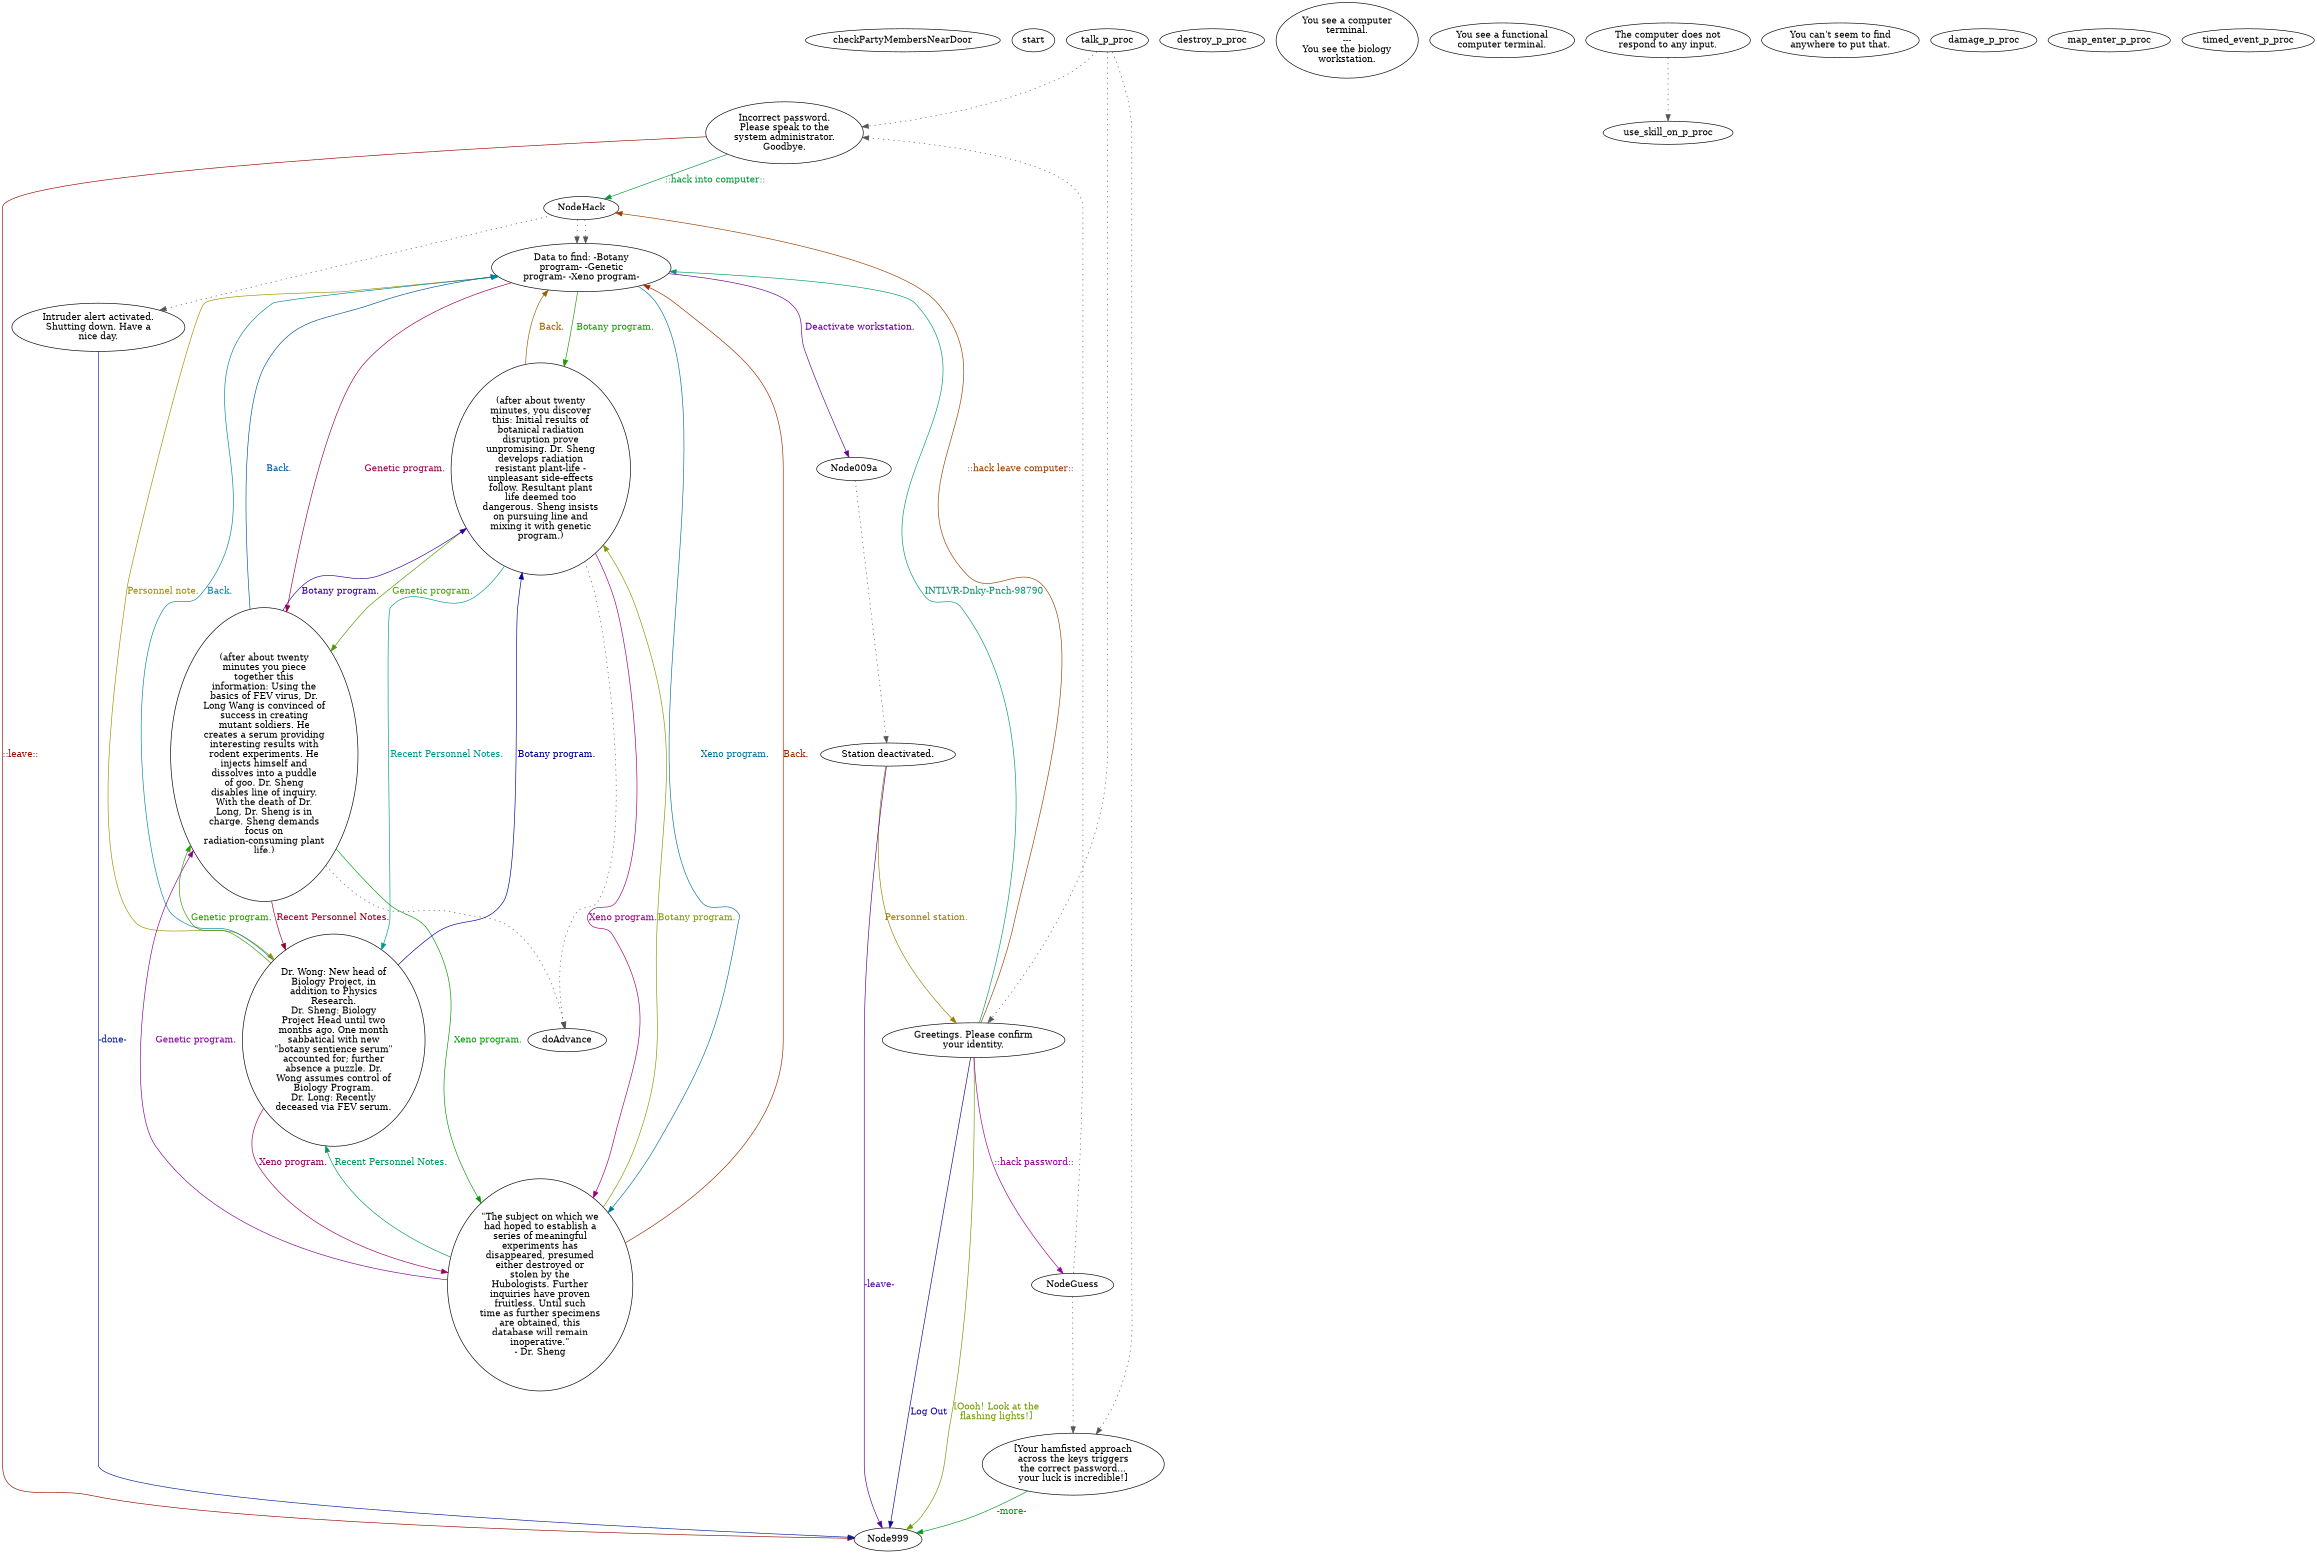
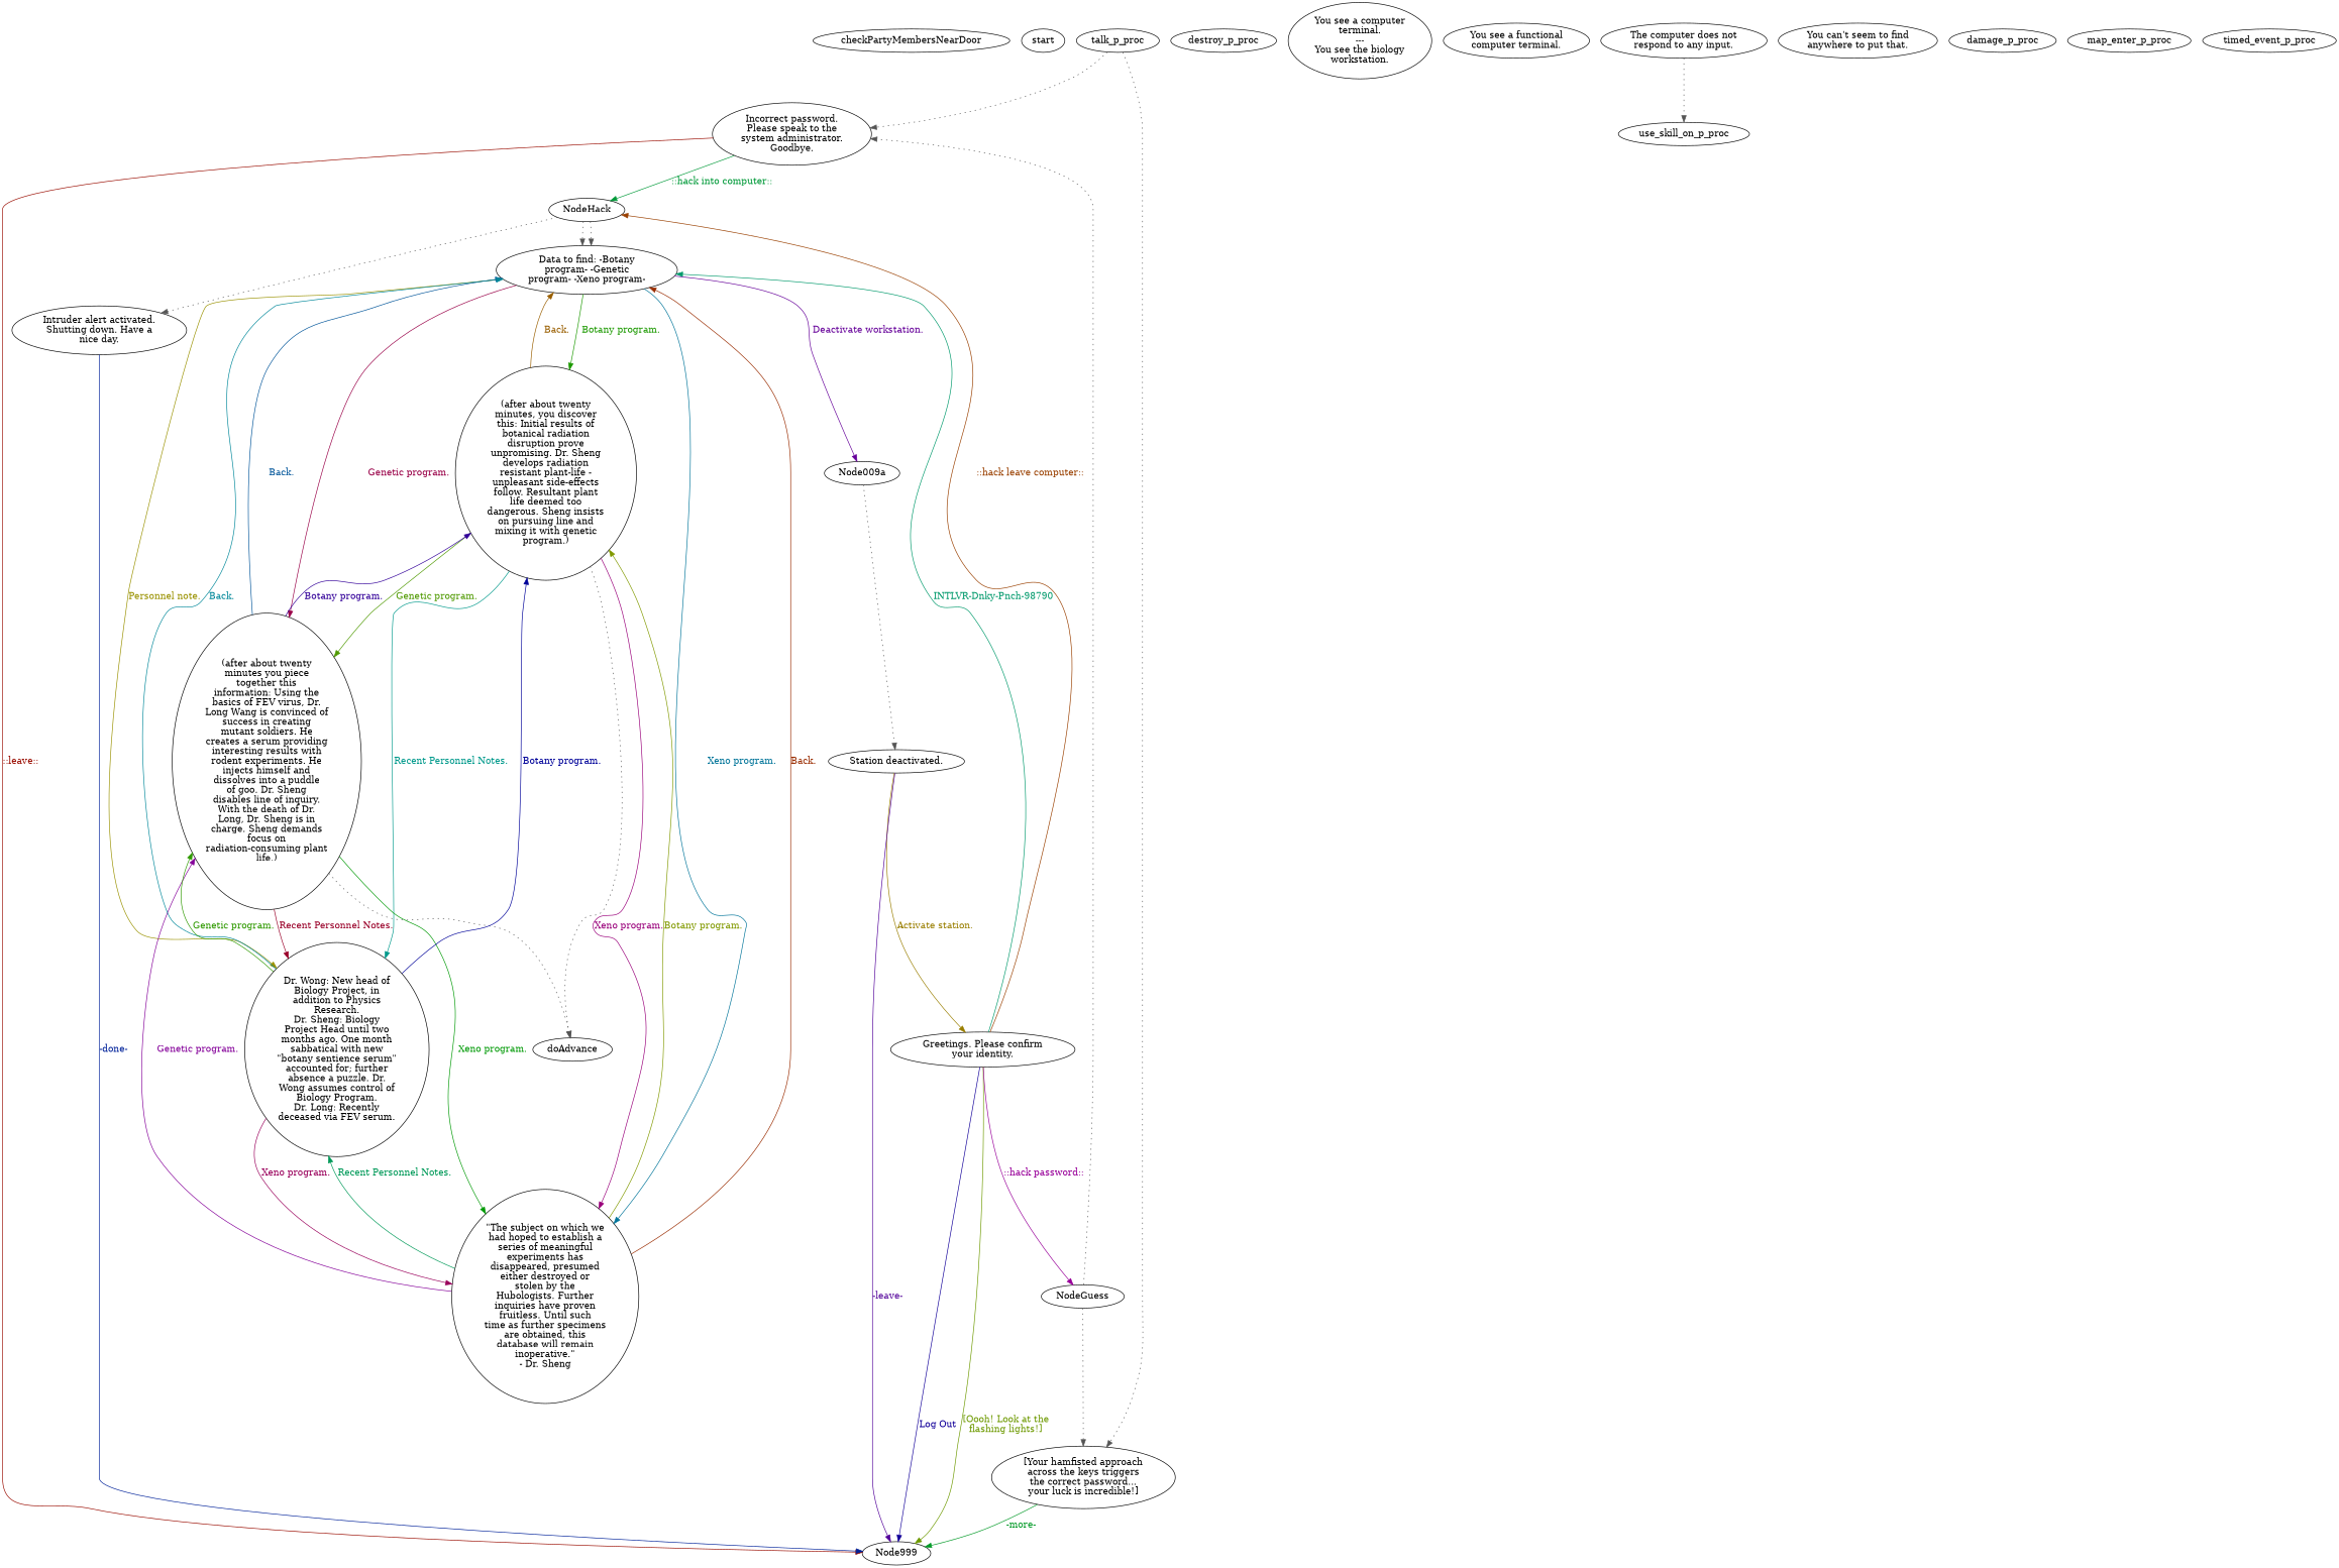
  digraph {
    node [color="#000000" fillcolor="#FFFFFF" style=filled]
    edge [color="#555555"]
    checkPartyMembersNearDoor
    start
    n3 [label="Incorrect password.\nPlease speak to the\nsystem administrator.\nGoodbye."]
    talk_p_proc
    n5 [label="[Your hamfisted approach\nacross the keys triggers\nthe correct password...\nyour luck is incredible!]"]
    n6 [label="Greetings. Please confirm\nyour identity."]
    Node999
    NodeHack
    NodeGuess
    n10 [label="Data to find: -Botany\nprogram- -Genetic\nprogram- -Xeno program-"]
    n11 [label="Intruder alert activated.\nShutting down. Have a\nnice day."]
    n12 [label="(after about twenty\nminutes, you discover\nthis: Initial results of\nbotanical radiation\ndisruption prove\nunpromising. Dr. Sheng\ndevelops radiation\nresistant plant-life -\nunpleasant side-effects\nfollow. Resultant plant\nlife deemed too\ndangerous. Sheng insists\non pursuing line and\nmixing it with genetic\nprogram.)"]
    n13 [label="(after about twenty\nminutes you piece\ntogether this\ninformation: Using the\nbasics of FEV virus, Dr.\nLong Wang is convinced of\nsuccess in creating\nmutant soldiers. He\ncreates a serum providing\ninteresting results with\nrodent experiments. He\ninjects himself and\ndissolves into a puddle\nof goo. Dr. Sheng\ndisables line of inquiry.\nWith the death of Dr.\nLong, Dr. Sheng is in\ncharge. Sheng demands\nfocus on\nradiation-consuming plant\nlife.)"]
    n14 [label="\"The subject on which we\nhad hoped to establish a\nseries of meaningful\nexperiments has\ndisappeared, presumed\neither destroyed or\nstolen by the\nHubologists. Further\ninquiries have proven\nfruitless. Until such\ntime as further specimens\nare obtained, this\ndatabase will remain\ninoperative.\"\n- Dr. Sheng"]
    n15 [label="Dr. Wong: New head of\nBiology Project, in\naddition to Physics\nResearch.\nDr. Sheng: Biology\nProject Head until two\nmonths ago. One month\nsabbatical with new\n\"botany sentience serum\"\naccounted for; further\nabsence a puzzle. Dr.\nWong assumes control of\nBiology Program.\nDr. Long: Recently\ndeceased via FEV serum."]
    Node009a
    destroy_p_proc
    n18 [label="You see a computer\nterminal.\n---\nYou see the biology\nworkstation."]
    n19 [label="You see a functional\ncomputer terminal."]
    n20 [label="The computer does not\nrespond to any input."]
    use_skill_on_p_proc
    n22 [label="You can't seem to find\nanywhere to put that."]
    damage_p_proc
    map_enter_p_proc
    timed_event_p_proc
    doAdvance
    n27 [label="Station deactivated."]
    n3 -> Node999 [color="#990B00" fontcolor="#990B00" label="::leave::"]
    n3 -> NodeHack [color="#009938" fontcolor="#009938" label="::hack into computer::"]
    talk_p_proc -> n3 [style=dotted]
    talk_p_proc -> n5 [style=dotted]
-   talk_p_proc -> n6 [style=dotted]
    n5 -> Node999 [color="#009925" fontcolor="#009925" label="-more-"]
    n6 -> Node999 [color="#6D9900" fontcolor="#6D9900" label="[Oooh! Look at the\nflashing lights!]"]
    n6 -> Node999 [color="#120099" fontcolor="#120099" label="Log Out"]
    n6 -> NodeHack [color="#993F00" fontcolor="#993F00" label="::hack leave computer::"]
    n6 -> NodeGuess [color="#980099" fontcolor="#980099" label="::hack password::"]
    n6 -> n10 [color="#00996B" fontcolor="#00996B" label="INTLVR-Dnky-Pnch-98790"]
    NodeHack -> n10 [style=dotted]
    NodeHack -> n10 [style=dotted]
    NodeHack -> n11 [style=dotted]
    NodeGuess -> n3 [style=dotted]
    NodeGuess -> n5 [style=dotted]
    n10 -> n12 [color="#1B9900" fontcolor="#1B9900" label="Botany program."]
    n10 -> n13 [color="#990047" fontcolor="#990047" label="Genetic program."]
    n10 -> n14 [color="#007499" fontcolor="#007499" label="Xeno program."]
    n10 -> n15 [color="#999100" fontcolor="#999100" label="Personnel note."]
    n10 -> Node009a [color="#650099" fontcolor="#650099" label="Deactivate workstation."]
    n11 -> Node999 [color="#002199" fontcolor="#002199" label="-done-"]
    n12 -> n10 [color="#995E00" fontcolor="#995E00" label="Back."]
    n12 -> n13 [color="#4E9900" fontcolor="#4E9900" label="Genetic program."]
    n12 -> n14 [color="#99007A" fontcolor="#99007A" label="Xeno program."]
    n12 -> n15 [color="#00998B" fontcolor="#00998B" label="Recent Personnel Notes."]
    n12 -> doAdvance [style=dotted]
    n13 -> n10 [color="#005499" fontcolor="#005499" label="Back."]
    n13 -> n12 [color="#320099" fontcolor="#320099" label="Botany program."]
    n13 -> n14 [color="#009905" fontcolor="#009905" label="Xeno program."]
    n13 -> n15 [color="#990028" fontcolor="#990028" label="Recent Personnel Notes."]
    n13 -> doAdvance [style=dotted]
    n14 -> n10 [color="#992B00" fontcolor="#992B00" label="Back."]
    n14 -> n12 [color="#819900" fontcolor="#819900" label="Botany program."]
    n14 -> n13 [color="#840099" fontcolor="#840099" label="Genetic program."]
    n14 -> n15 [color="#009958" fontcolor="#009958" label="Recent Personnel Notes."]
    n15 -> n10 [color="#008799" fontcolor="#008799" label="Back."]
    n15 -> n12 [color="#000299" fontcolor="#000299" label="Botany program."]
    n15 -> n13 [color="#2E9900" fontcolor="#2E9900" label="Genetic program."]
    n15 -> n14 [color="#99005B" fontcolor="#99005B" label="Xeno program."]
    Node009a -> n27 [style=dotted]
    n20 -> use_skill_on_p_proc [style=dotted]
-   n27 -> n6 [color="#997E00" fontcolor="#997E00" label="Personnel station."]
+   n27 -> n6 [color="#997E00" fontcolor="#997E00" label="Activate station."]
    n27 -> Node999 [color="#510099" fontcolor="#510099" label="-leave-"]
  }
